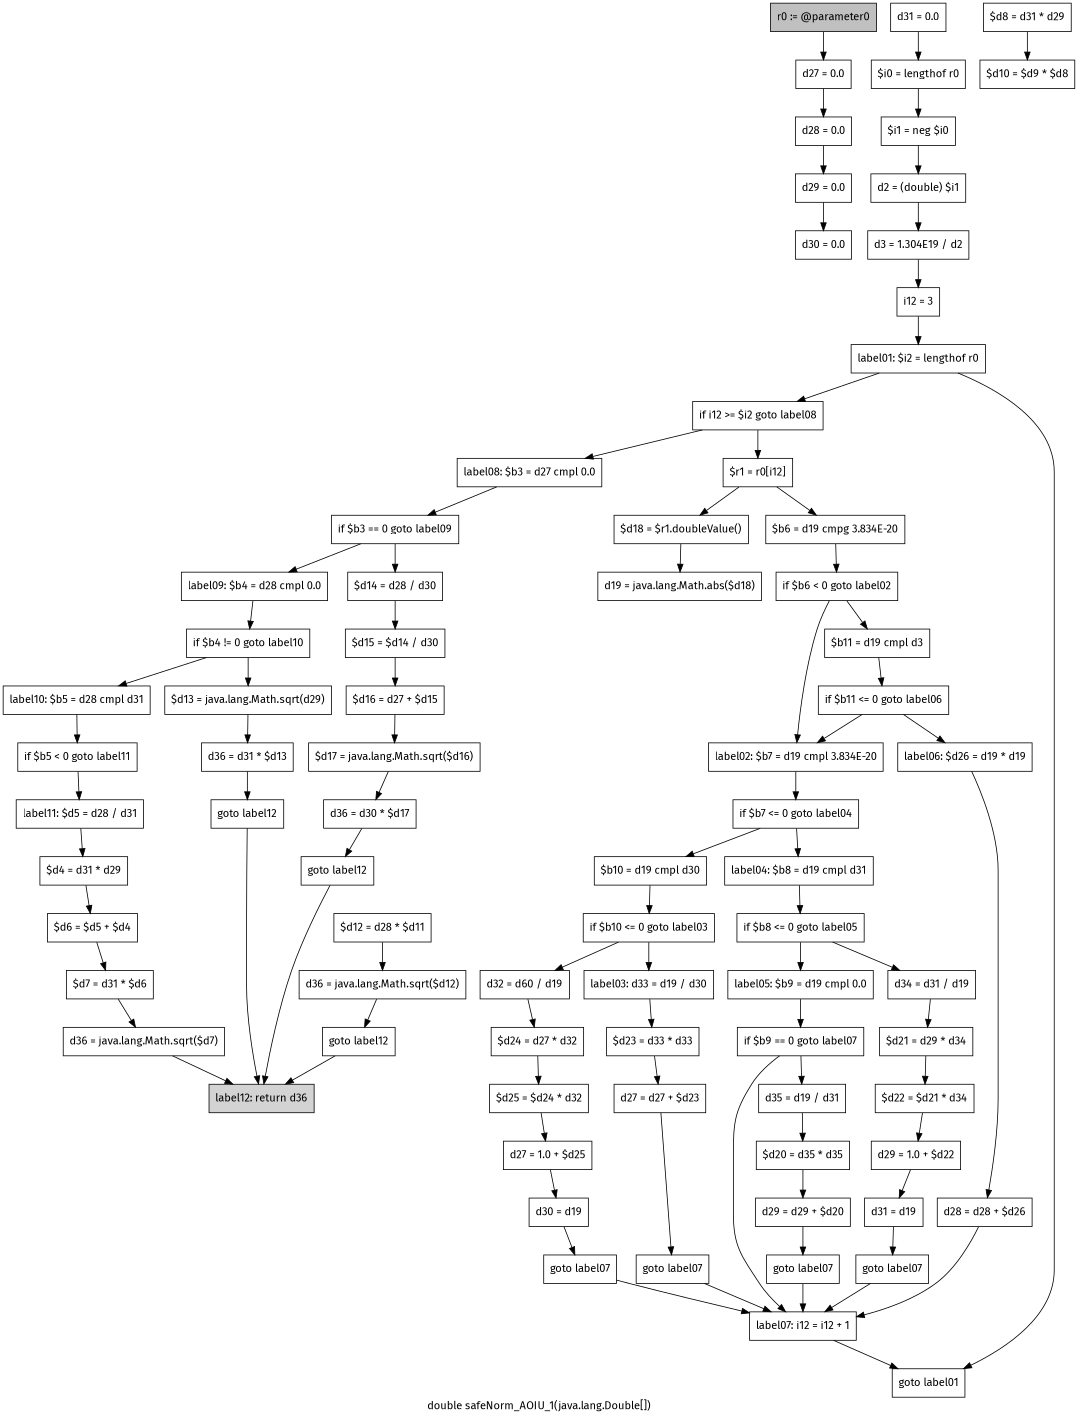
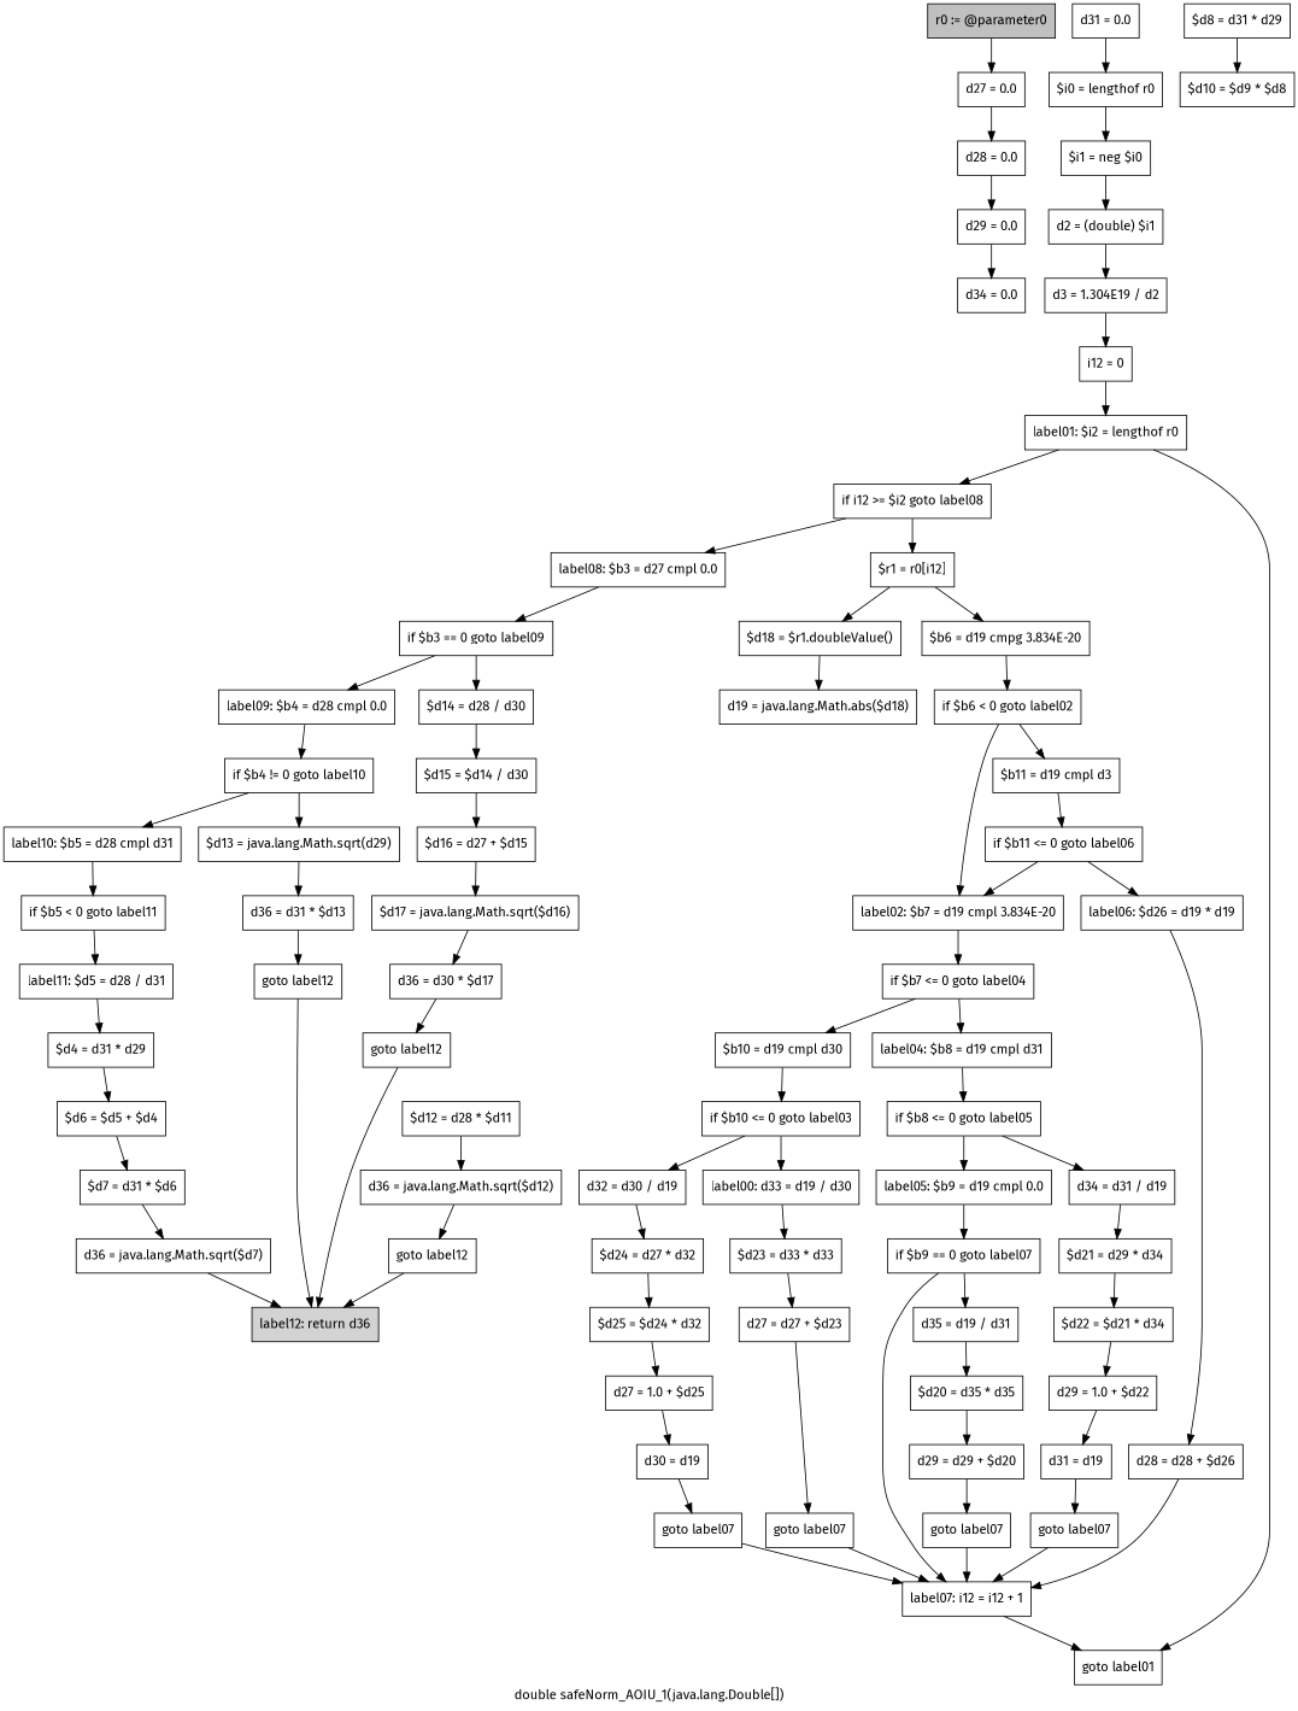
  digraph {
    fontname="Fira Sans"
    label="double safeNorm_AOIU_1(java.lang.Double[])"
    node [fontname="Fira Sans" shape=box]
    edge [fontname="Fira Sans"]
    n1 [fillcolor=gray label="r0 := @parameter0" style=filled]
    n2 [label="d27 = 0.0"]
    n3 [label="d28 = 0.0"]
    n4 [label="d29 = 0.0"]
-   n5 [label="d30 = 0.0"]
+   n5 [label="d34 = 0.0"]
    n6 [label="d31 = 0.0"]
    n7 [label="$i0 = lengthof r0"]
    n8 [label="$i1 = neg $i0"]
    n9 [label="d2 = (double) $i1"]
    n10 [label="d3 = 1.304E19 / d2"]
-   n11 [label="i12 = 3"]
+   n11 [label="i12 = 0"]
    n12 [label="label01: $i2 = lengthof r0"]
    n13 [label="if i12 >= $i2 goto label08"]
    n14 [label="goto label01"]
    n15 [label="$r1 = r0[i12]"]
    n16 [label="label08: $b3 = d27 cmpl 0.0"]
    n17 [label="$d18 = $r1.doubleValue()"]
    n18 [label="$b6 = d19 cmpg 3.834E-20"]
    n19 [label="if $b3 == 0 goto label09"]
    n20 [label="d19 = java.lang.Math.abs($d18)"]
    n21 [label="$d14 = d28 / d30"]
    n22 [label="label09: $b4 = d28 cmpl 0.0"]
    n23 [label="if $b6 < 0 goto label02"]
    n24 [label="$b11 = d19 cmpl d3"]
    n25 [label="label02: $b7 = d19 cmpl 3.834E-20"]
    n26 [label="if $b11 <= 0 goto label06"]
    n27 [label="if $b7 <= 0 goto label04"]
    n28 [label="label06: $d26 = d19 * d19"]
    n29 [label="$b10 = d19 cmpl d30"]
    n30 [label="label04: $b8 = d19 cmpl d31"]
    n31 [label="d28 = d28 + $d26"]
    n32 [label="label07: i12 = i12 + 1"]
    n33 [label="if $b10 <= 0 goto label03"]
    n34 [label="if $b8 <= 0 goto label05"]
-   n35 [label="d32 = d60 / d19"]
-   n36 [label="label03: d33 = d19 / d30"]
+   n35 [label="d32 = d30 / d19"]
+   n36 [label="label00: d33 = d19 / d30"]
    n37 [label="d34 = d31 / d19"]
    n38 [label="label05: $b9 = d19 cmpl 0.0"]
    n39 [label="$d24 = d27 * d32"]
    n40 [label="$d23 = d33 * d33"]
    n41 [label="$d25 = $d24 * d32"]
    n42 [label="d27 = d27 + $d23"]
    n43 [label="d27 = 1.0 + $d25"]
    n44 [label="d30 = d19"]
    n45 [label="goto label07"]
    n46 [label="goto label07"]
    n47 [label="$d21 = d29 * d34"]
    n48 [label="if $b9 == 0 goto label07"]
    n49 [label="$d22 = $d21 * d34"]
    n50 [label="d35 = d19 / d31"]
    n51 [label="d29 = 1.0 + $d22"]
    n52 [label="d31 = d19"]
    n53 [label="goto label07"]
    n54 [label="$d20 = d35 * d35"]
    n55 [label="d29 = d29 + $d20"]
    n56 [label="goto label07"]
    n57 [label="$d15 = $d14 / d30"]
    n58 [label="if $b4 != 0 goto label10"]
    n59 [label="$d16 = d27 + $d15"]
    n60 [label="$d13 = java.lang.Math.sqrt(d29)"]
    n61 [label="label10: $b5 = d28 cmpl d31"]
    n62 [label="$d17 = java.lang.Math.sqrt($d16)"]
    n63 [label="d36 = d30 * $d17"]
    n64 [label="goto label12"]
    n65 [fillcolor=lightgray label="label12: return d36" style=filled]
    n66 [label="d36 = d31 * $d13"]
    n67 [label="if $b5 < 0 goto label11"]
    n68 [label="goto label12"]
    n69 [label="label11: $d5 = d28 / d31"]
    n70 [label="$d4 = d31 * d29"]
    n71 [label="$d8 = d31 * d29"]
    n72 [label="$d10 = $d9 * $d8"]
    n73 [label="$d6 = $d5 + $d4"]
    n74 [label="$d12 = d28 * $d11"]
    n75 [label="d36 = java.lang.Math.sqrt($d12)"]
    n76 [label="goto label12"]
    n77 [label="$d7 = d31 * $d6"]
    n78 [label="d36 = java.lang.Math.sqrt($d7)"]
    n1 -> n2
    n2 -> n3
    n3 -> n4
    n4 -> n5
    n6 -> n7
    n7 -> n8
    n8 -> n9
    n9 -> n10
    n10 -> n11
    n11 -> n12
    n12 -> n13
    n12 -> n14
    n13 -> n15
    n13 -> n16
    n15 -> n17
    n15 -> n18
    n16 -> n19
    n17 -> n20
    n18 -> n23
    n19 -> n21
    n19 -> n22
    n21 -> n57
    n22 -> n58
    n23 -> n24
    n23 -> n25
    n24 -> n26
    n25 -> n27
    n26 -> n25
    n26 -> n28
    n27 -> n29
    n27 -> n30
    n28 -> n31
    n29 -> n33
    n30 -> n34
    n31 -> n32
    n32 -> n14
    n33 -> n35
    n33 -> n36
    n34 -> n37
    n34 -> n38
    n35 -> n39
    n36 -> n40
    n37 -> n47
    n38 -> n48
    n39 -> n41
    n40 -> n42
    n41 -> n43
    n42 -> n46
    n43 -> n44
    n44 -> n45
    n45 -> n32
    n46 -> n32
    n47 -> n49
    n48 -> n32
    n48 -> n50
    n49 -> n51
    n50 -> n54
    n51 -> n52
    n52 -> n53
    n53 -> n32
    n54 -> n55
    n55 -> n56
    n56 -> n32
    n57 -> n59
    n58 -> n60
    n58 -> n61
    n59 -> n62
    n60 -> n66
    n61 -> n67
    n62 -> n63
    n63 -> n64
    n64 -> n65
    n66 -> n68
    n67 -> n69
    n68 -> n65
    n69 -> n70
    n70 -> n73
    n71 -> n72
    n73 -> n77
    n74 -> n75
    n75 -> n76
    n76 -> n65
    n77 -> n78
    n78 -> n65
  }
